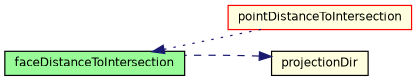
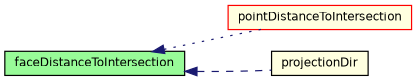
  digraph {
    rankdir=LR
    node [color=black fillcolor=lightyellow fontname=Helvetica fontsize=10 shape=record style=filled]
    edge [color=midnightblue dir=back fontname=Helvetica fontsize=10 labelfontname=Helvetica labelfontsize=10]
    n1 [fillcolor=palegreen fontcolor=black height=0.2 label=faceDistanceToIntersection width=0.4]
    n2 [color=red height=0.2 label=pointDistanceToIntersection width=0.4]
    n3 [height=0.2 label=projectionDir width=0.4]
    n1 -> n2 [style=dotted]
-   n3 -> n1 [style=dashed]
+   n1 -> n3 [style=dashed]
  }
